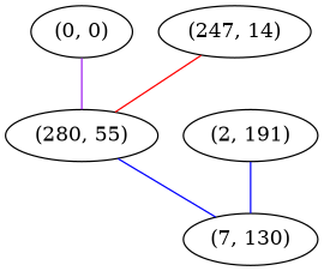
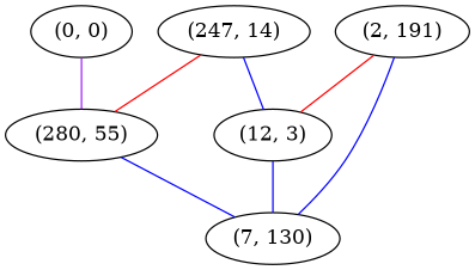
  graph {
    edge [color=blue weight=1]
    "(0, 0)"
    "(280, 55)"
+   "(12, 3)"
    "(7, 130)"
    "(2, 191)"
    "(247, 14)"
    "(0, 0)" -- "(280, 55)" [color=purple weight=4]
    "(280, 55)" -- "(7, 130)"
+   "(12, 3)" -- "(7, 130)" [weight=3]
+   "(2, 191)" -- "(12, 3)" [color=red]
    "(2, 191)" -- "(7, 130)" [weight=3]
    "(247, 14)" -- "(280, 55)" [color=red]
+   "(247, 14)" -- "(12, 3)" [weight=3]
  }
